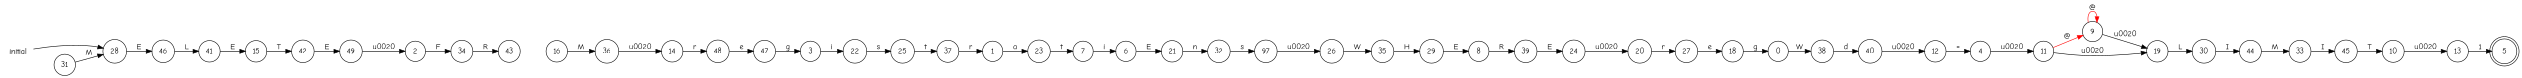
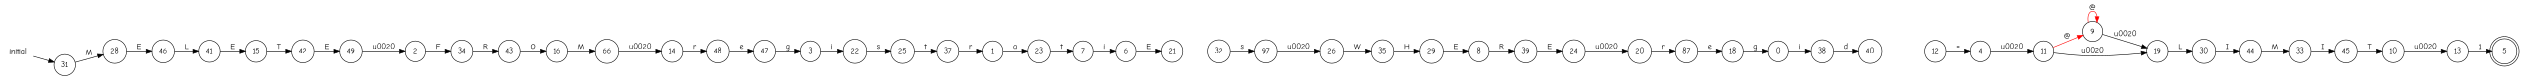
  digraph {
    fontname="Comic Neue"
    rankdir=LR
    node [fontname="Comic Neue" shape=circle]
    edge [fontname="Comic Neue"]
    0
    38
    40
    12
    1
    23
    7
    6
    2
    34
    43
    16
    3
    22
    25
    37
    4
    11
    9
    19
    30
    5 [shape=doublecircle]
    21
    32
    n25 [label=97]
    8
    39
    24
    20
    44
    10
    13
    14
    48
    47
    15
    42
    49
-   36
+   36 [label=66]
    26
    35
    29
    18
    33
-   27
+   27 [label=87]
    28
    46
    41
    45
    31
    initial [shape=plaintext]
-   0 -> 38 [label=W]
+   0 -> 38 [label=i]
    38 -> 40 [label=d]
-   40 -> 12 [label="\u0020"]
    12 -> 4 [label="="]
    1 -> 23 [label=a]
    23 -> 7 [label=t]
    7 -> 6 [label=i]
    6 -> 21 [label=E]
    2 -> 34 [label=F]
    34 -> 43 [label=R]
+   43 -> 16 [label=O]
    16 -> 36 [label=M]
    3 -> 22 [label=i]
    22 -> 25 [label=s]
    25 -> 37 [label=t]
    37 -> 1 [label=r]
    4 -> 11 [label="\u0020"]
    11 -> 9 [color=red label="@"]
    11 -> 19 [label="\u0020"]
    9 -> 9 [color=red label="@"]
    9 -> 19 [label="\u0020"]
    19 -> 30 [label=L]
    30 -> 44 [label=I]
-   21 -> 32 [label=n]
    32 -> n25 [label=s]
    n25 -> 26 [label="\u0020"]
    8 -> 39 [label=R]
    39 -> 24 [label=E]
    24 -> 20 [label="\u0020"]
    20 -> 27 [label=r]
    44 -> 33 [label=M]
    10 -> 13 [label="\u0020"]
    13 -> 5 [label=1]
    14 -> 48 [label=r]
    48 -> 47 [label=e]
    47 -> 3 [label=g]
    15 -> 42 [label=T]
    42 -> 49 [label=E]
    49 -> 2 [label="\u0020"]
    36 -> 14 [label="\u0020"]
    26 -> 35 [label=W]
    35 -> 29 [label=H]
    29 -> 8 [label=E]
    18 -> 0 [label=g]
    33 -> 45 [label=I]
    27 -> 18 [label=e]
    28 -> 46 [label=E]
    46 -> 41 [label=L]
    41 -> 15 [label=E]
    45 -> 10 [label=T]
    31 -> 28 [label=M]
-   initial -> 28
+   initial -> 31
  }
